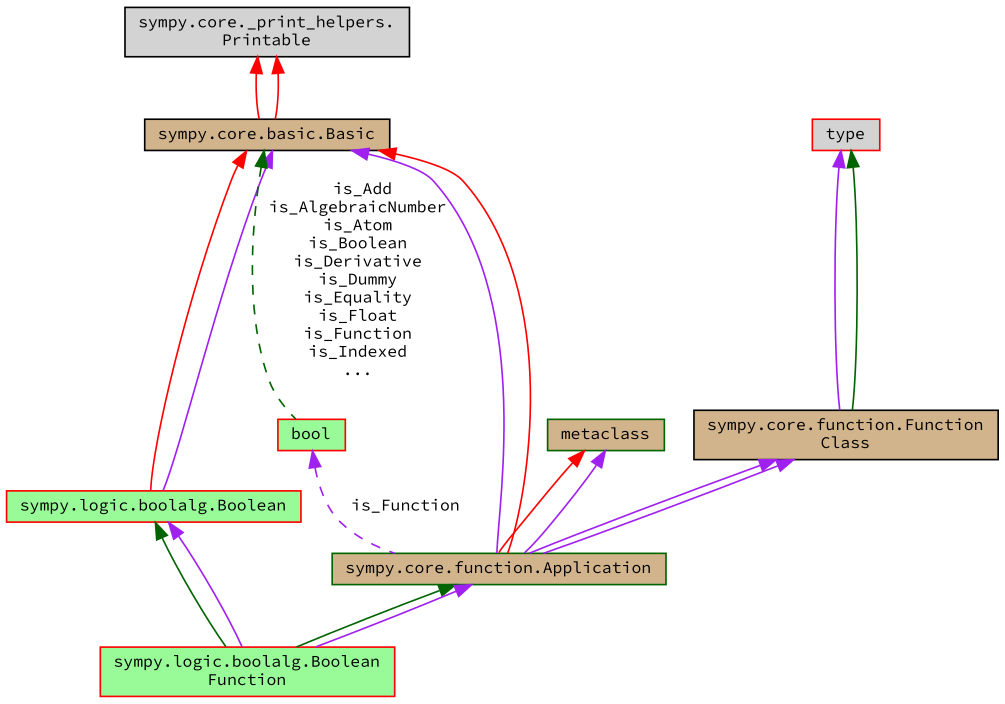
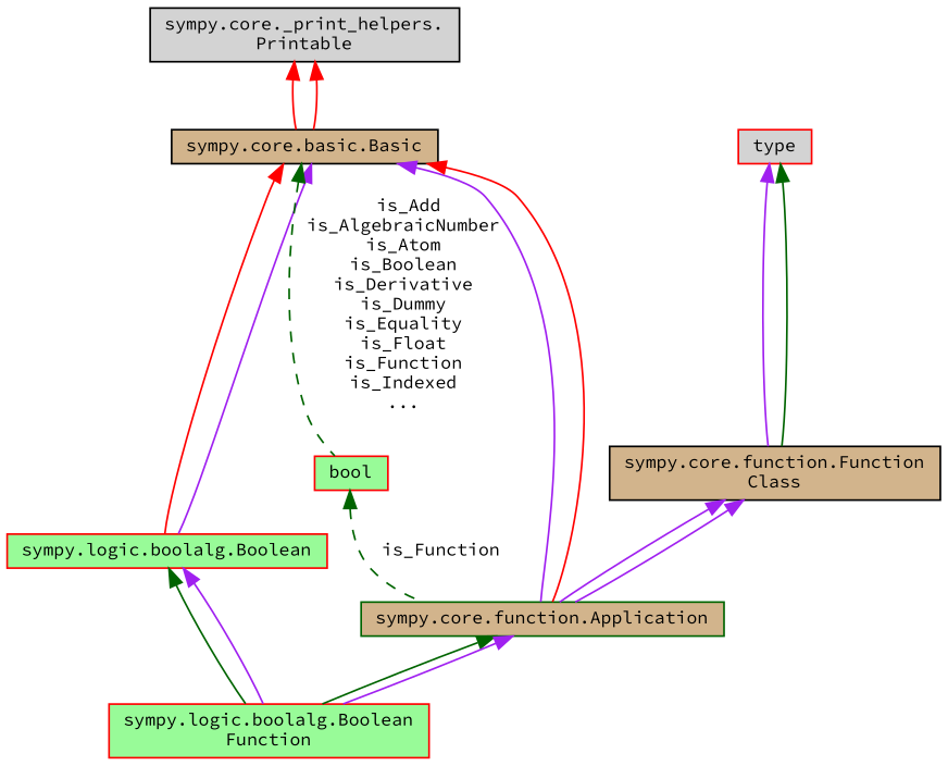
  digraph {
    fontname="Source Code Pro"
    node [color=red fillcolor=tan fontname="Source Code Pro" fontsize=10 shape=record style=filled]
    edge [color=purple dir=back fontname="Source Code Pro" fontsize=10 labelfontname=Helvetica labelfontsize=10 style=solid]
    n1 [fillcolor=palegreen height=0.2 label="sympy.logic.boolalg.Boolean\lFunction" width=0.4]
    n2 [color=darkgreen height=0.2 label="sympy.core.function.Application" width=0.4]
    n3 [color=black height=0.2 label="sympy.core.basic.Basic" width=0.4]
    n4 [fillcolor=palegreen height=0.2 label="sympy.logic.boolalg.Boolean" width=0.4]
    n5 [fillcolor=palegreen height=0.2 label=bool width=0.4]
    n6 [color=black fillcolor=lightgrey height=0.2 label="sympy.core._print_helpers.\lPrintable" width=0.4]
-   n7 [color=darkgreen height=0.2 label=metaclass width=0.4]
    n8 [color=black height=0.2 label="sympy.core.function.Function\lClass" width=0.4]
    n9 [fillcolor=lightgrey height=0.2 label=type width=0.4]
    n2 -> n1 [color=darkgreen]
    n2 -> n1
    n3 -> n2
    n3 -> n2 [color=red]
    n3 -> n4 [color=red]
    n3 -> n4
    n3 -> n5 [color=darkgreen label=" is_Add\nis_AlgebraicNumber\nis_Atom\nis_Boolean\nis_Derivative\nis_Dummy\nis_Equality\nis_Float\nis_Function\nis_Indexed\n..." style=dashed]
    n4 -> n1 [color=darkgreen]
    n4 -> n1
-   n5 -> n2 [label=" is_Function" style=dashed]
+   n5 -> n2 [color=darkgreen label=" is_Function" style=dashed]
    n6 -> n3 [color=red]
    n6 -> n3 [color=red]
-   n7 -> n2 [color=red]
-   n7 -> n2
    n8 -> n2
    n8 -> n2
    n9 -> n8
    n9 -> n8 [color=darkgreen]
  }
